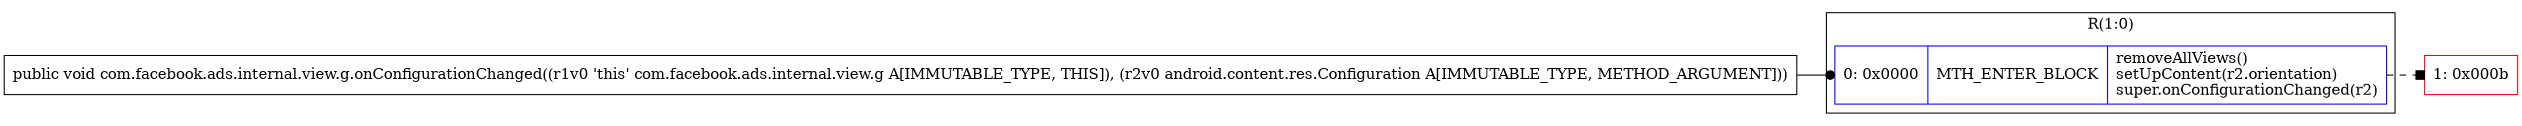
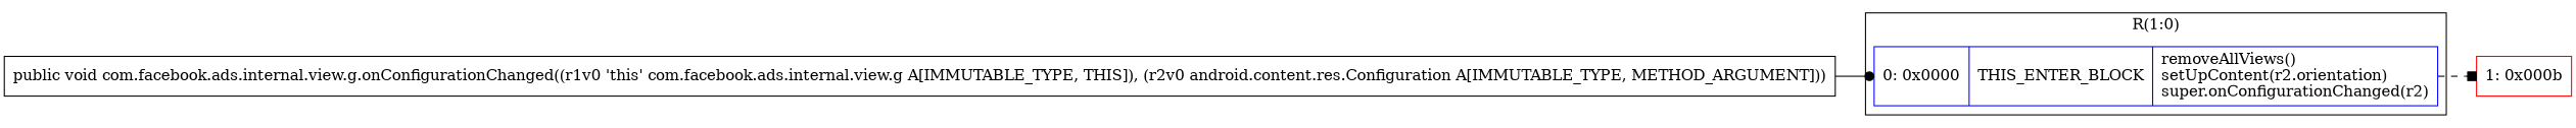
  digraph {
    rankdir=LR
    node [shape=record]
-   n1 [color=blue label="{0\:\ 0x0000|MTH_ENTER_BLOCK\l|removeAllViews()\lsetUpContent(r2.orientation)\lsuper.onConfigurationChanged(r2)\l}"]
+   n1 [color=blue label="{0\:\ 0x0000|THIS_ENTER_BLOCK\l|removeAllViews()\lsetUpContent(r2.orientation)\lsuper.onConfigurationChanged(r2)\l}"]
    n2 [color=red label="{1\:\ 0x000b}"]
    n3 [label="{public void com.facebook.ads.internal.view.g.onConfigurationChanged((r1v0 'this' com.facebook.ads.internal.view.g A[IMMUTABLE_TYPE, THIS]), (r2v0 android.content.res.Configuration A[IMMUTABLE_TYPE, METHOD_ARGUMENT])) }"]
    subgraph cluster_1 {
      label="R(1:0)"
      n1
    }
    n1 -> n2 [style=dashed arrowhead=box]
    n3 -> n1 [style=solid arrowhead=dot]
  }
